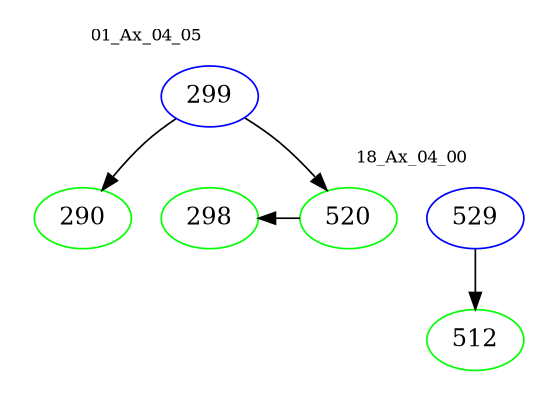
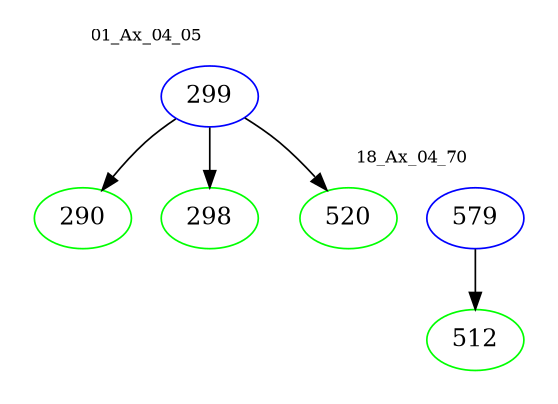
  digraph {
    node [color=green]
    edge [color=black]
    n1 [color=blue label=299]
    n2 [label=290]
    n3 [label=298]
-   n4 [color=blue label=529]
+   n4 [color=blue label=579]
    n5 [label=512]
    n6 [label=520]
    subgraph cluster_1 {
      color=white
      fontsize=10
      label="01_Ax_04_05"
      n1
      n2
      n3
    }
    subgraph cluster_2 {
      color=white
      fontsize=10
-     label="18_Ax_04_00"
+     label="18_Ax_04_70"
      n4
      n5
      n6
    }
    n1 -> n2
-   n6 -> n3
+   n1 -> n3
    n1 -> n6
    n4 -> n5
  }
